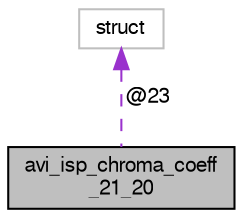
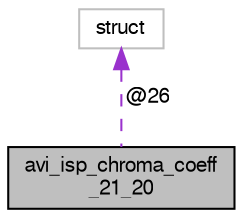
  digraph {
    node [fontname=FreeSans fontsize=10 shape=record style=filled]
    n1 [color=black fillcolor=grey75 fontcolor=black height=0.2 label="avi_isp_chroma_coeff\l_21_20" width=0.4]
    n2 [color=grey75 fillcolor=white height=0.2 label=struct width=0.4]
-   n2 -> n1 [color=darkorchid3 dir=back fontname=FreeSans fontsize=10 label=" @23" labelfontname=FreeSans labelfontsize=10 style=dashed]
+   n2 -> n1 [color=darkorchid3 dir=back fontname=FreeSans fontsize=10 label=" @26" labelfontname=FreeSans labelfontsize=10 style=dashed]
  }
